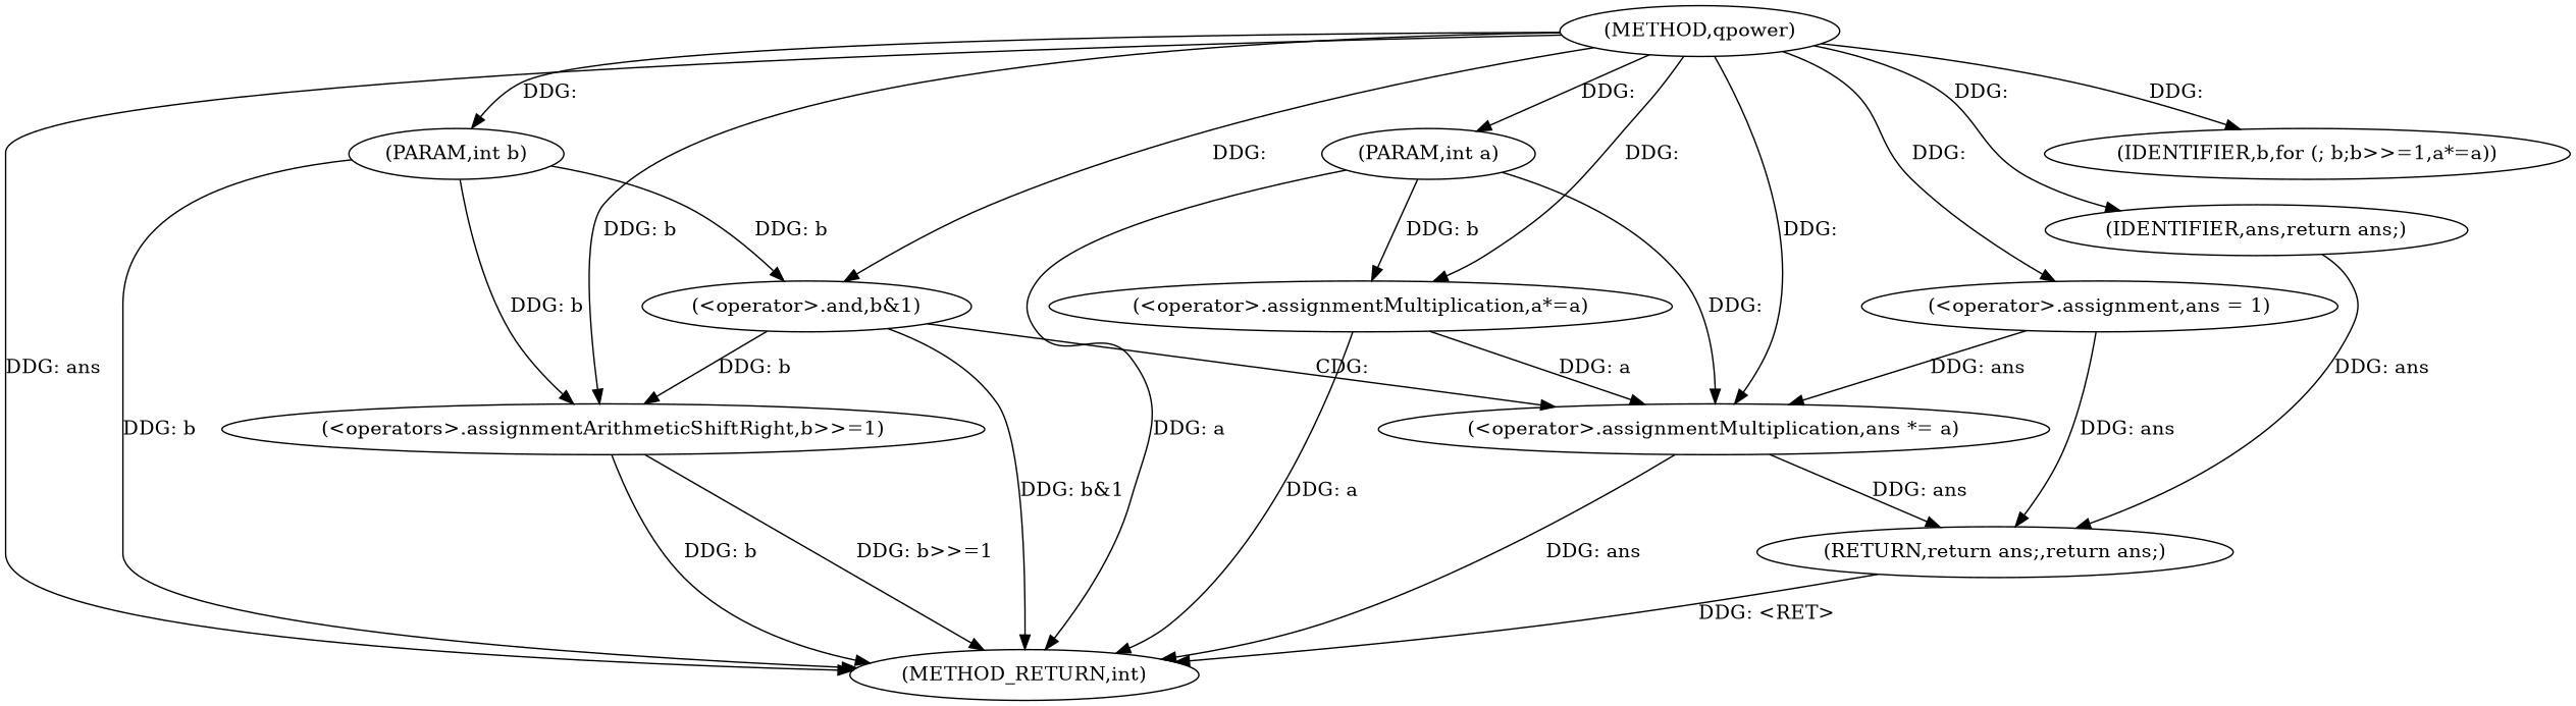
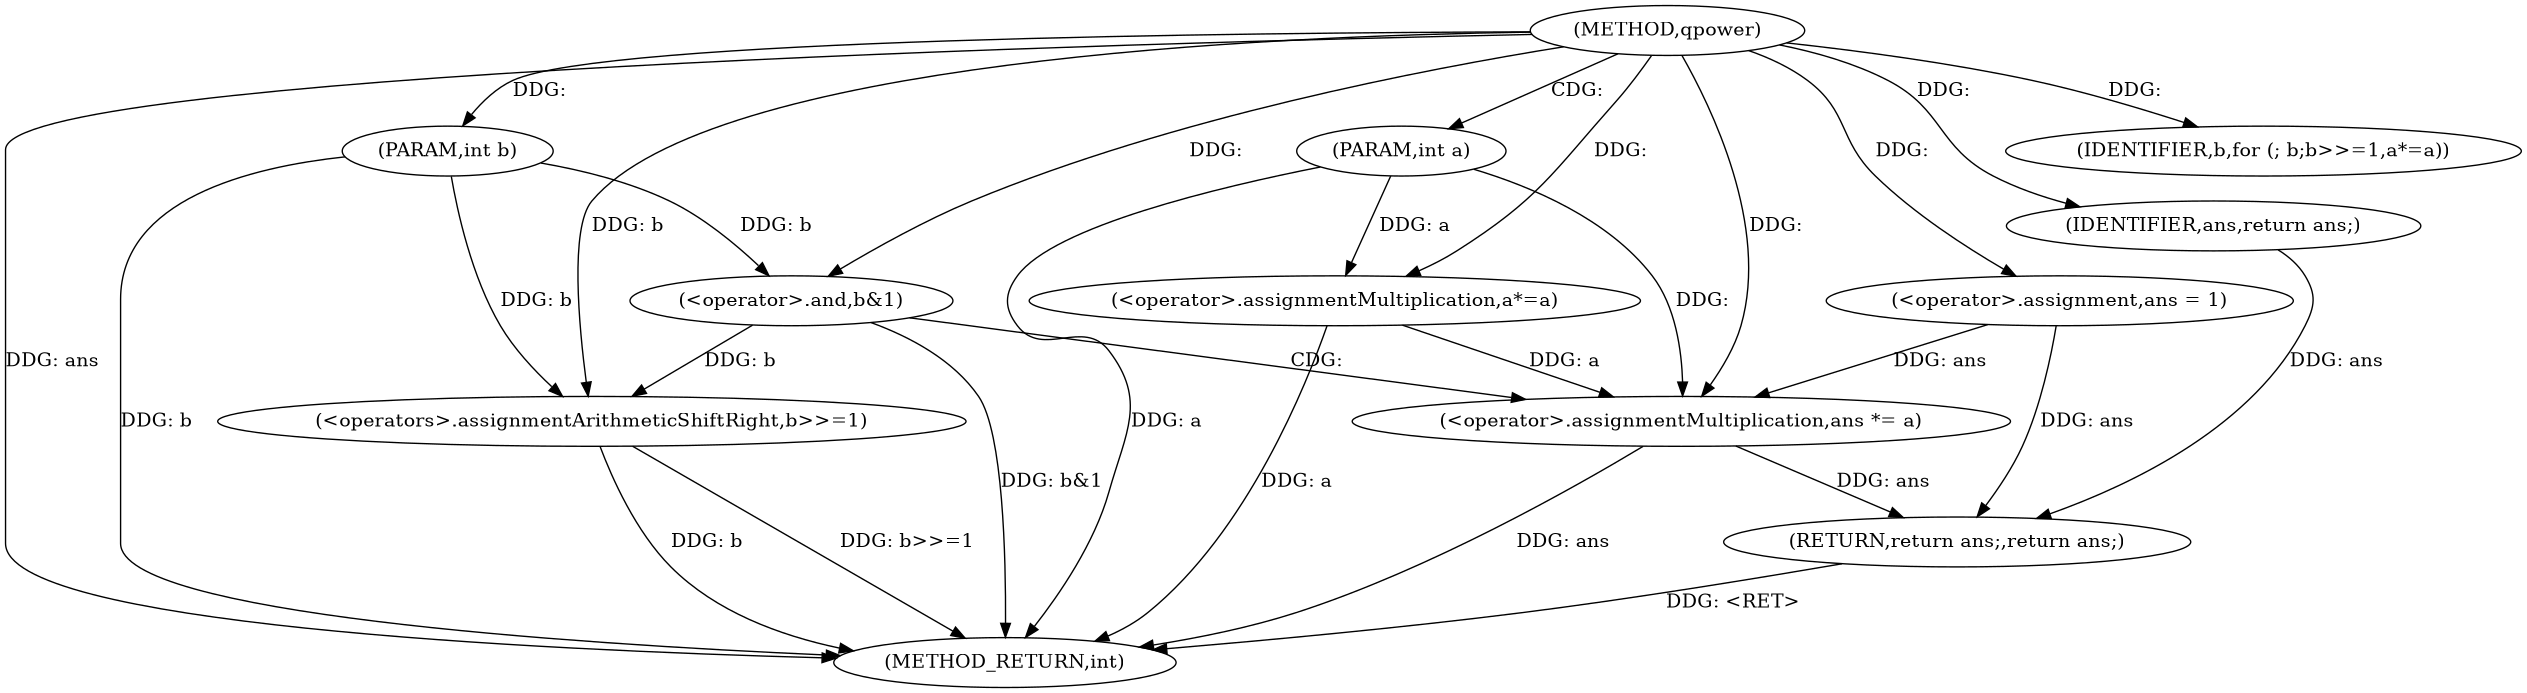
  digraph {
    n1 [label="(METHOD,qpower)"]
    n2 [label="(PARAM,int a)"]
    n3 [label="(PARAM,int b)"]
    n4 [label="(<operator>.assignment,ans = 1)"]
    n5 [label="(IDENTIFIER,b,for (; b;b>>=1,a*=a))"]
    n6 [label="(IDENTIFIER,ans,return ans;)"]
    n7 [label="(<operators>.assignmentArithmeticShiftRight,b>>=1)"]
    n8 [label="(<operator>.assignmentMultiplication,a*=a)"]
    n9 [label="(<operator>.and,b&1)"]
    n10 [label="(<operator>.assignmentMultiplication,ans *= a)"]
    n11 [label="(METHOD_RETURN,int)"]
    n12 [label="(RETURN,return ans;,return ans;)"]
-   n1 -> n2 [label="DDG: "]
+   n1 -> n2 [label="CDG: "]
    n1 -> n3 [label="DDG: "]
    n1 -> n4 [label="DDG: "]
    n1 -> n5 [label="DDG: "]
    n1 -> n6 [label="DDG: "]
    n1 -> n7 [label="DDG: b"]
    n1 -> n8 [label="DDG: "]
    n1 -> n9 [label="DDG: "]
    n1 -> n10 [label="DDG: "]
    n1 -> n11 [label="DDG: ans"]
-   n2 -> n8 [label="DDG: b"]
+   n2 -> n8 [label="DDG: a"]
    n2 -> n10 [label="DDG: "]
    n2 -> n11 [label="DDG: a"]
    n3 -> n7 [label="DDG: b"]
    n3 -> n9 [label="DDG: b"]
    n3 -> n11 [label="DDG: b"]
    n4 -> n10 [label="DDG: ans"]
    n4 -> n12 [label="DDG: ans"]
    n6 -> n12 [label="DDG: ans"]
    n7 -> n11 [label="DDG: b"]
    n7 -> n11 [label="DDG: b>>=1"]
    n8 -> n10 [label="DDG: a"]
    n8 -> n11 [label="DDG: a"]
    n9 -> n7 [label="DDG: b"]
    n9 -> n10 [label="CDG: "]
    n9 -> n11 [label="DDG: b&1"]
    n10 -> n11 [label="DDG: ans"]
    n10 -> n12 [label="DDG: ans"]
    n12 -> n11 [label="DDG: <RET>"]
  }
